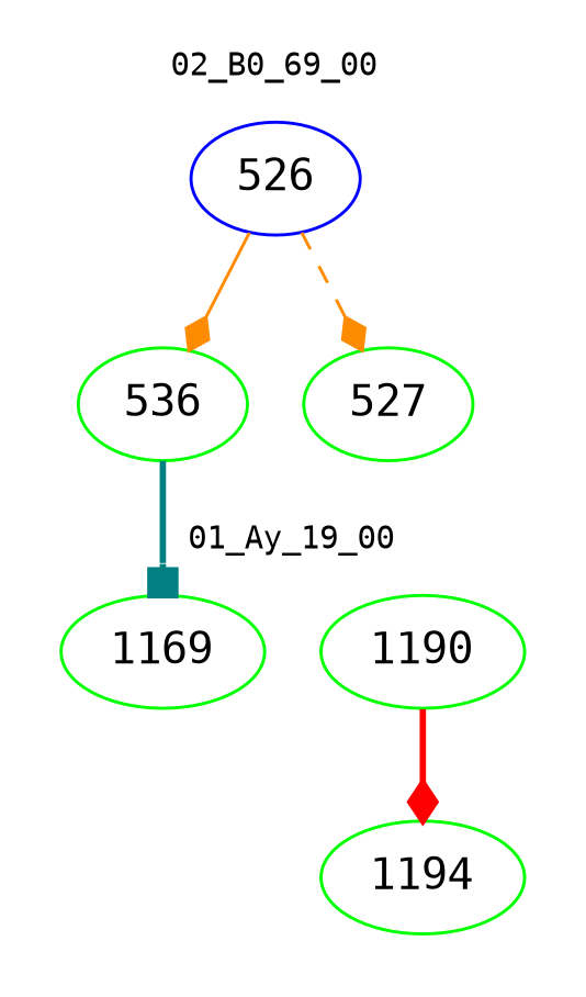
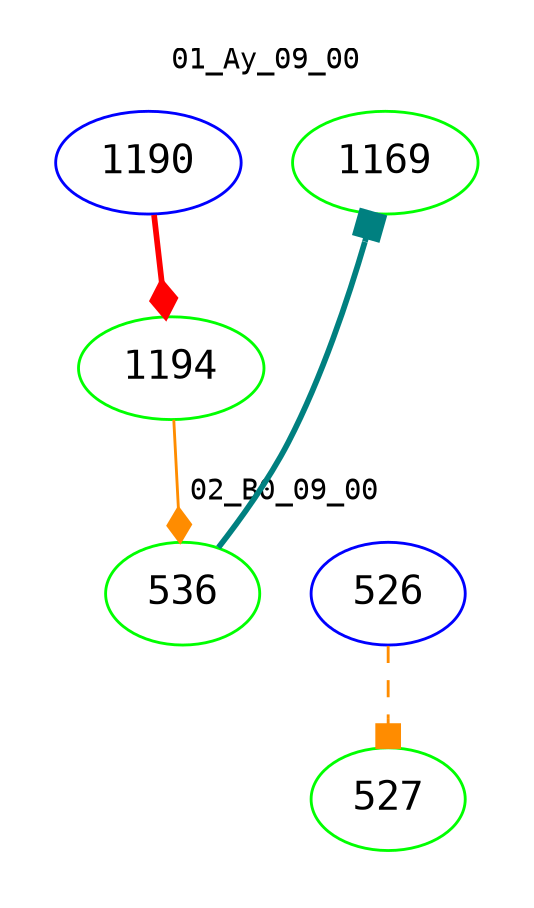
  digraph {
    fontname="DejaVu Sans Mono"
    node [color=green fontname="DejaVu Sans Mono"]
    edge [arrowhead=diamond color=darkorange fontname="DejaVu Sans Mono" style=bold]
-   n1 [label=1190]
+   n1 [color=blue label=1190]
    n2 [label=1169]
    n3 [label=1194]
    n4 [color=blue label=526]
    n5 [label=536]
    n6 [label=527]
    subgraph cluster_1 {
      color=white
      fontsize=10
-     label="01_Ay_19_00"
+     label="01_Ay_09_00"
      n1
      n2
      n3
    }
    subgraph cluster_2 {
      color=white
      fontsize=10
-     label="02_B0_69_00"
+     label="02_B0_09_00"
      n4
      n5
      n6
    }
    n1 -> n3 [color=red]
-   n4 -> n5 [style=solid]
-   n4 -> n6 [style=dashed]
+   n3 -> n5 [style=solid]
+   n4 -> n6 [arrowhead=box style=dashed]
    n5 -> n2 [arrowhead=box color=teal]
  }
